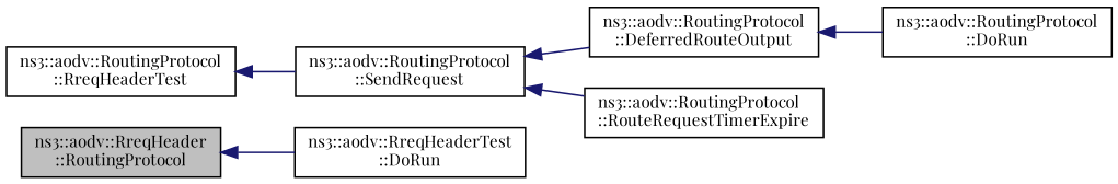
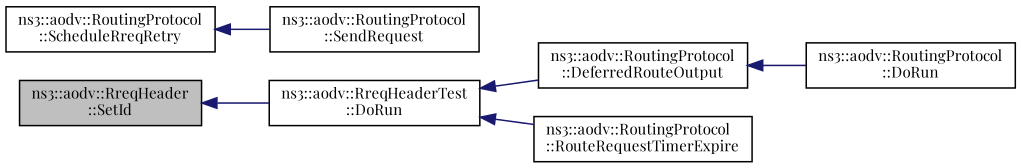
  digraph {
    fontname="Playfair Display"
    rankdir=LR
    node [color=black fillcolor=white fontname="Playfair Display" fontsize=10 shape=record style=filled]
    edge [color=midnightblue dir=back fontname="Playfair Display" fontsize=10 labelfontname=Helvetica labelfontsize=10 style=solid]
-   n1 [fillcolor=grey75 fontcolor=black height=0.2 label="ns3::aodv::RreqHeader\l::RoutingProtocol" width=0.4]
+   n1 [fillcolor=grey75 fontcolor=black height=0.2 label="ns3::aodv::RreqHeader\l::SetId" width=0.4]
    n2 [height=0.2 label="ns3::aodv::RreqHeaderTest\l::DoRun" width=0.4]
    n3 [height=0.2 label="ns3::aodv::RoutingProtocol\l::SendRequest" width=0.4]
    n4 [height=0.2 label="ns3::aodv::RoutingProtocol\l::DeferredRouteOutput" width=0.4]
    n5 [height=0.2 label="ns3::aodv::RoutingProtocol\l::RouteRequestTimerExpire" width=0.4]
    n6 [height=0.2 label="ns3::aodv::RoutingProtocol\l::DoRun" width=0.4]
-   n7 [height=0.2 label="ns3::aodv::RoutingProtocol\l::RreqHeaderTest" width=0.4]
+   n7 [height=0.2 label="ns3::aodv::RoutingProtocol\l::ScheduleRreqRetry" width=0.4]
    n1 -> n2
-   n3 -> n4
-   n3 -> n5
+   n2 -> n4
+   n2 -> n5
    n4 -> n6
    n7 -> n3
  }
